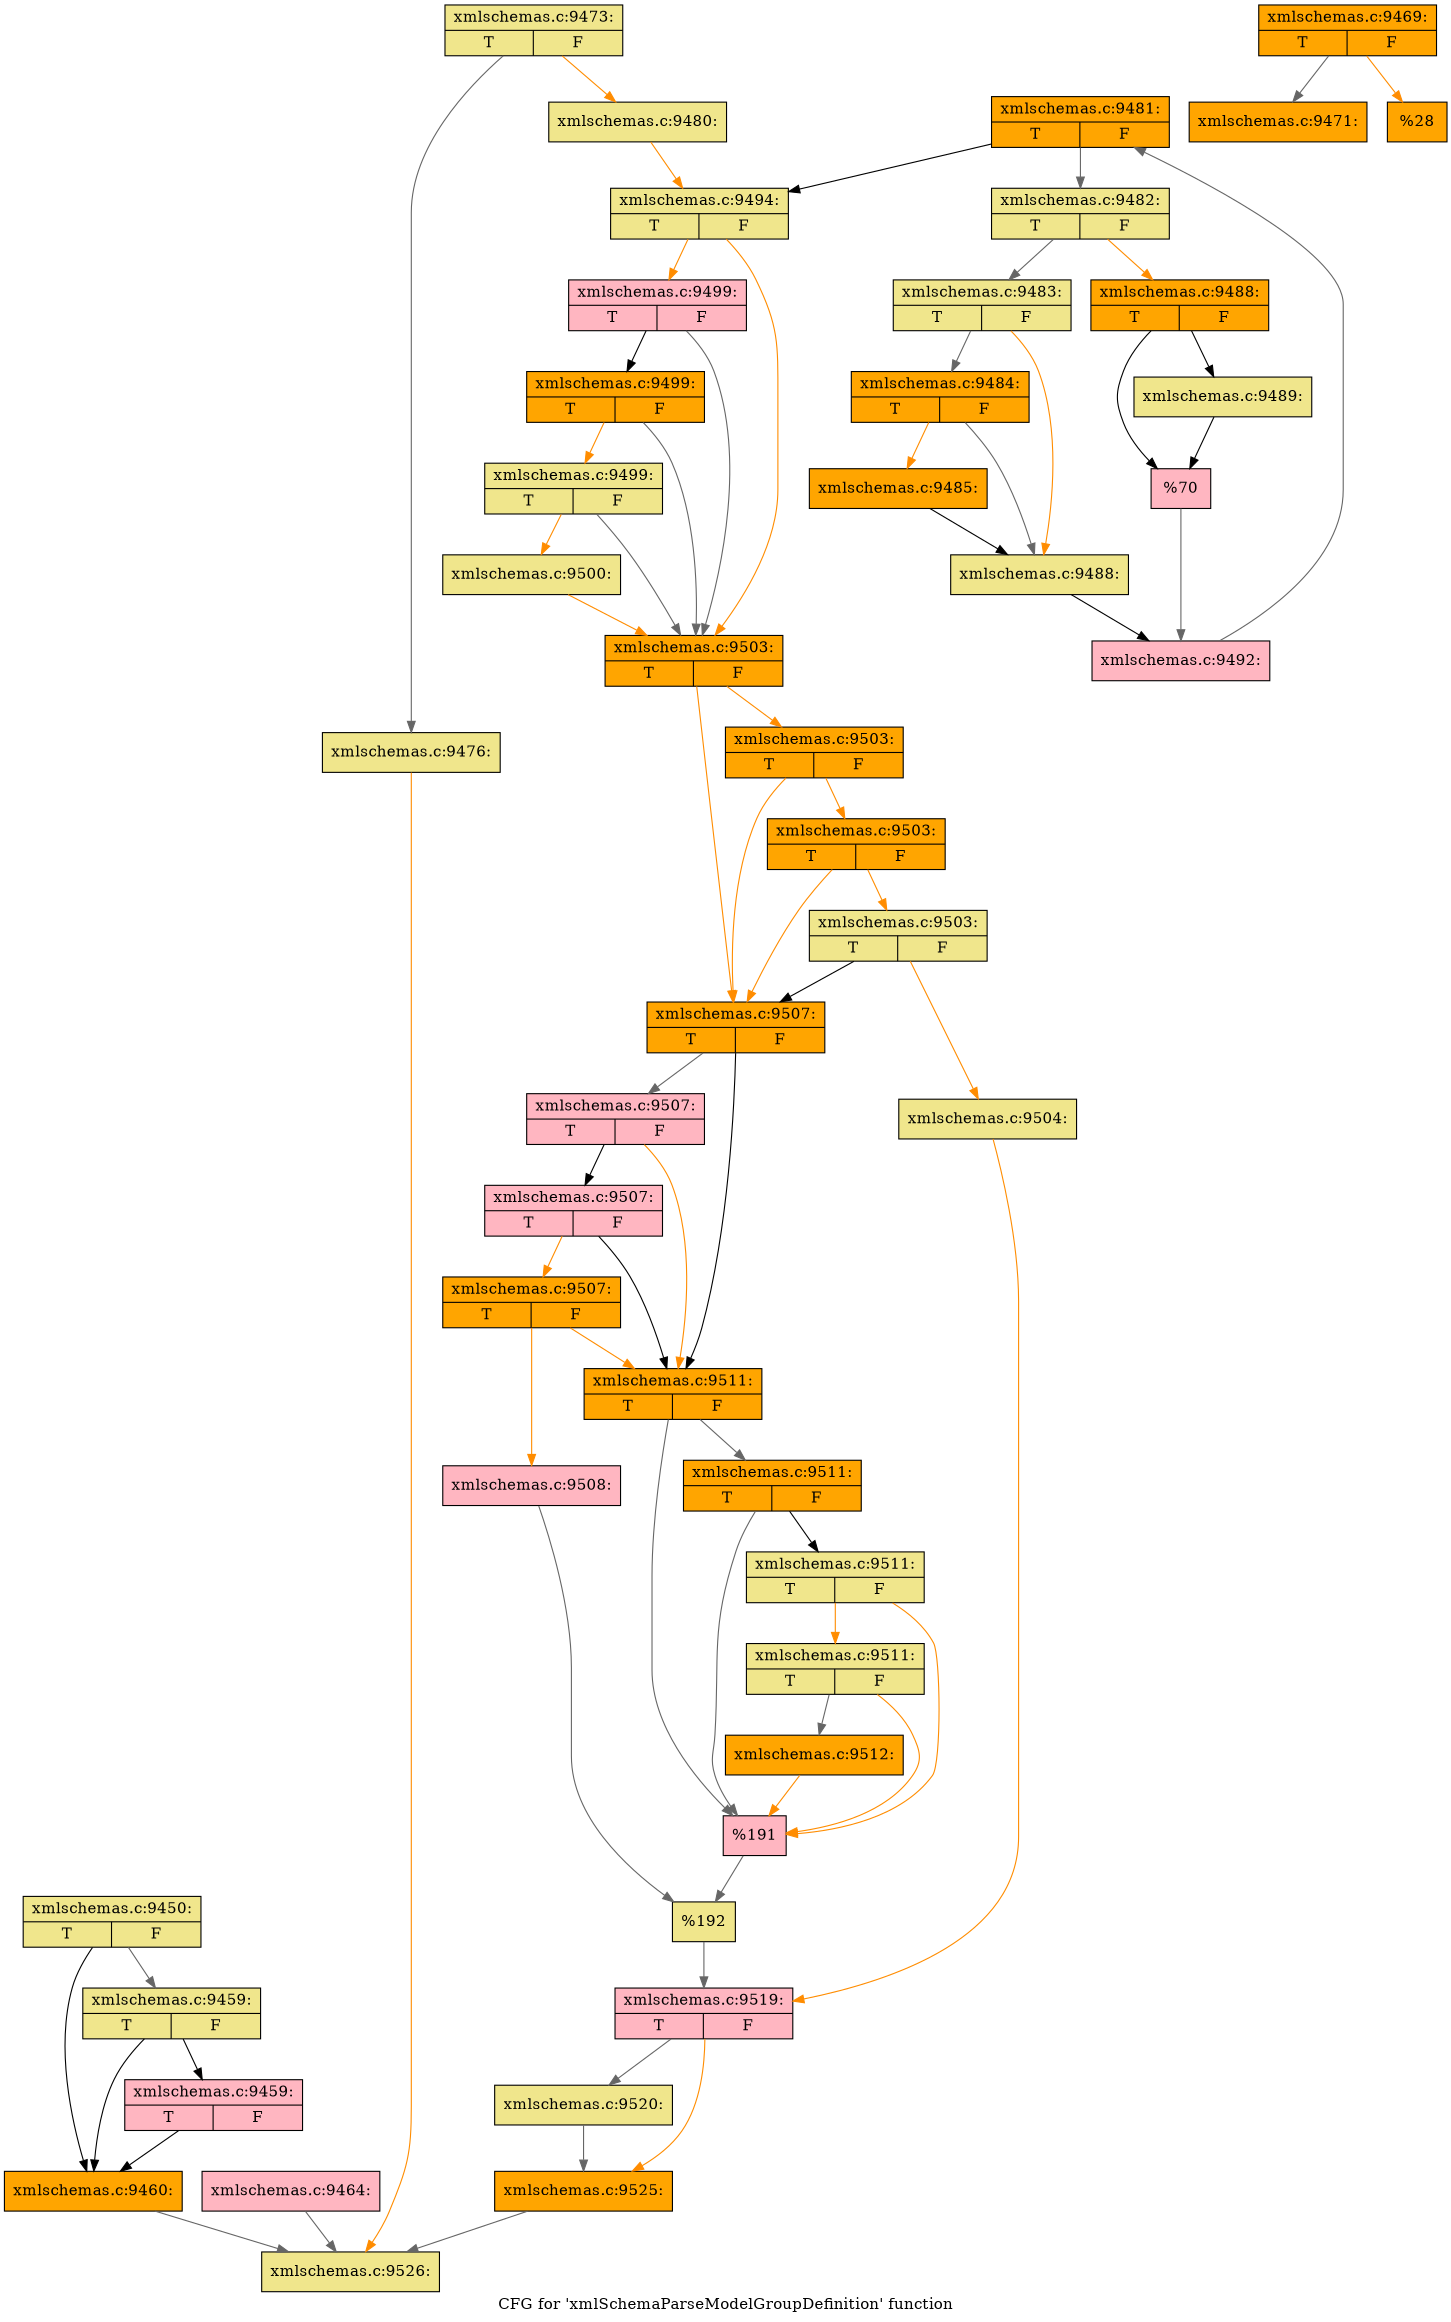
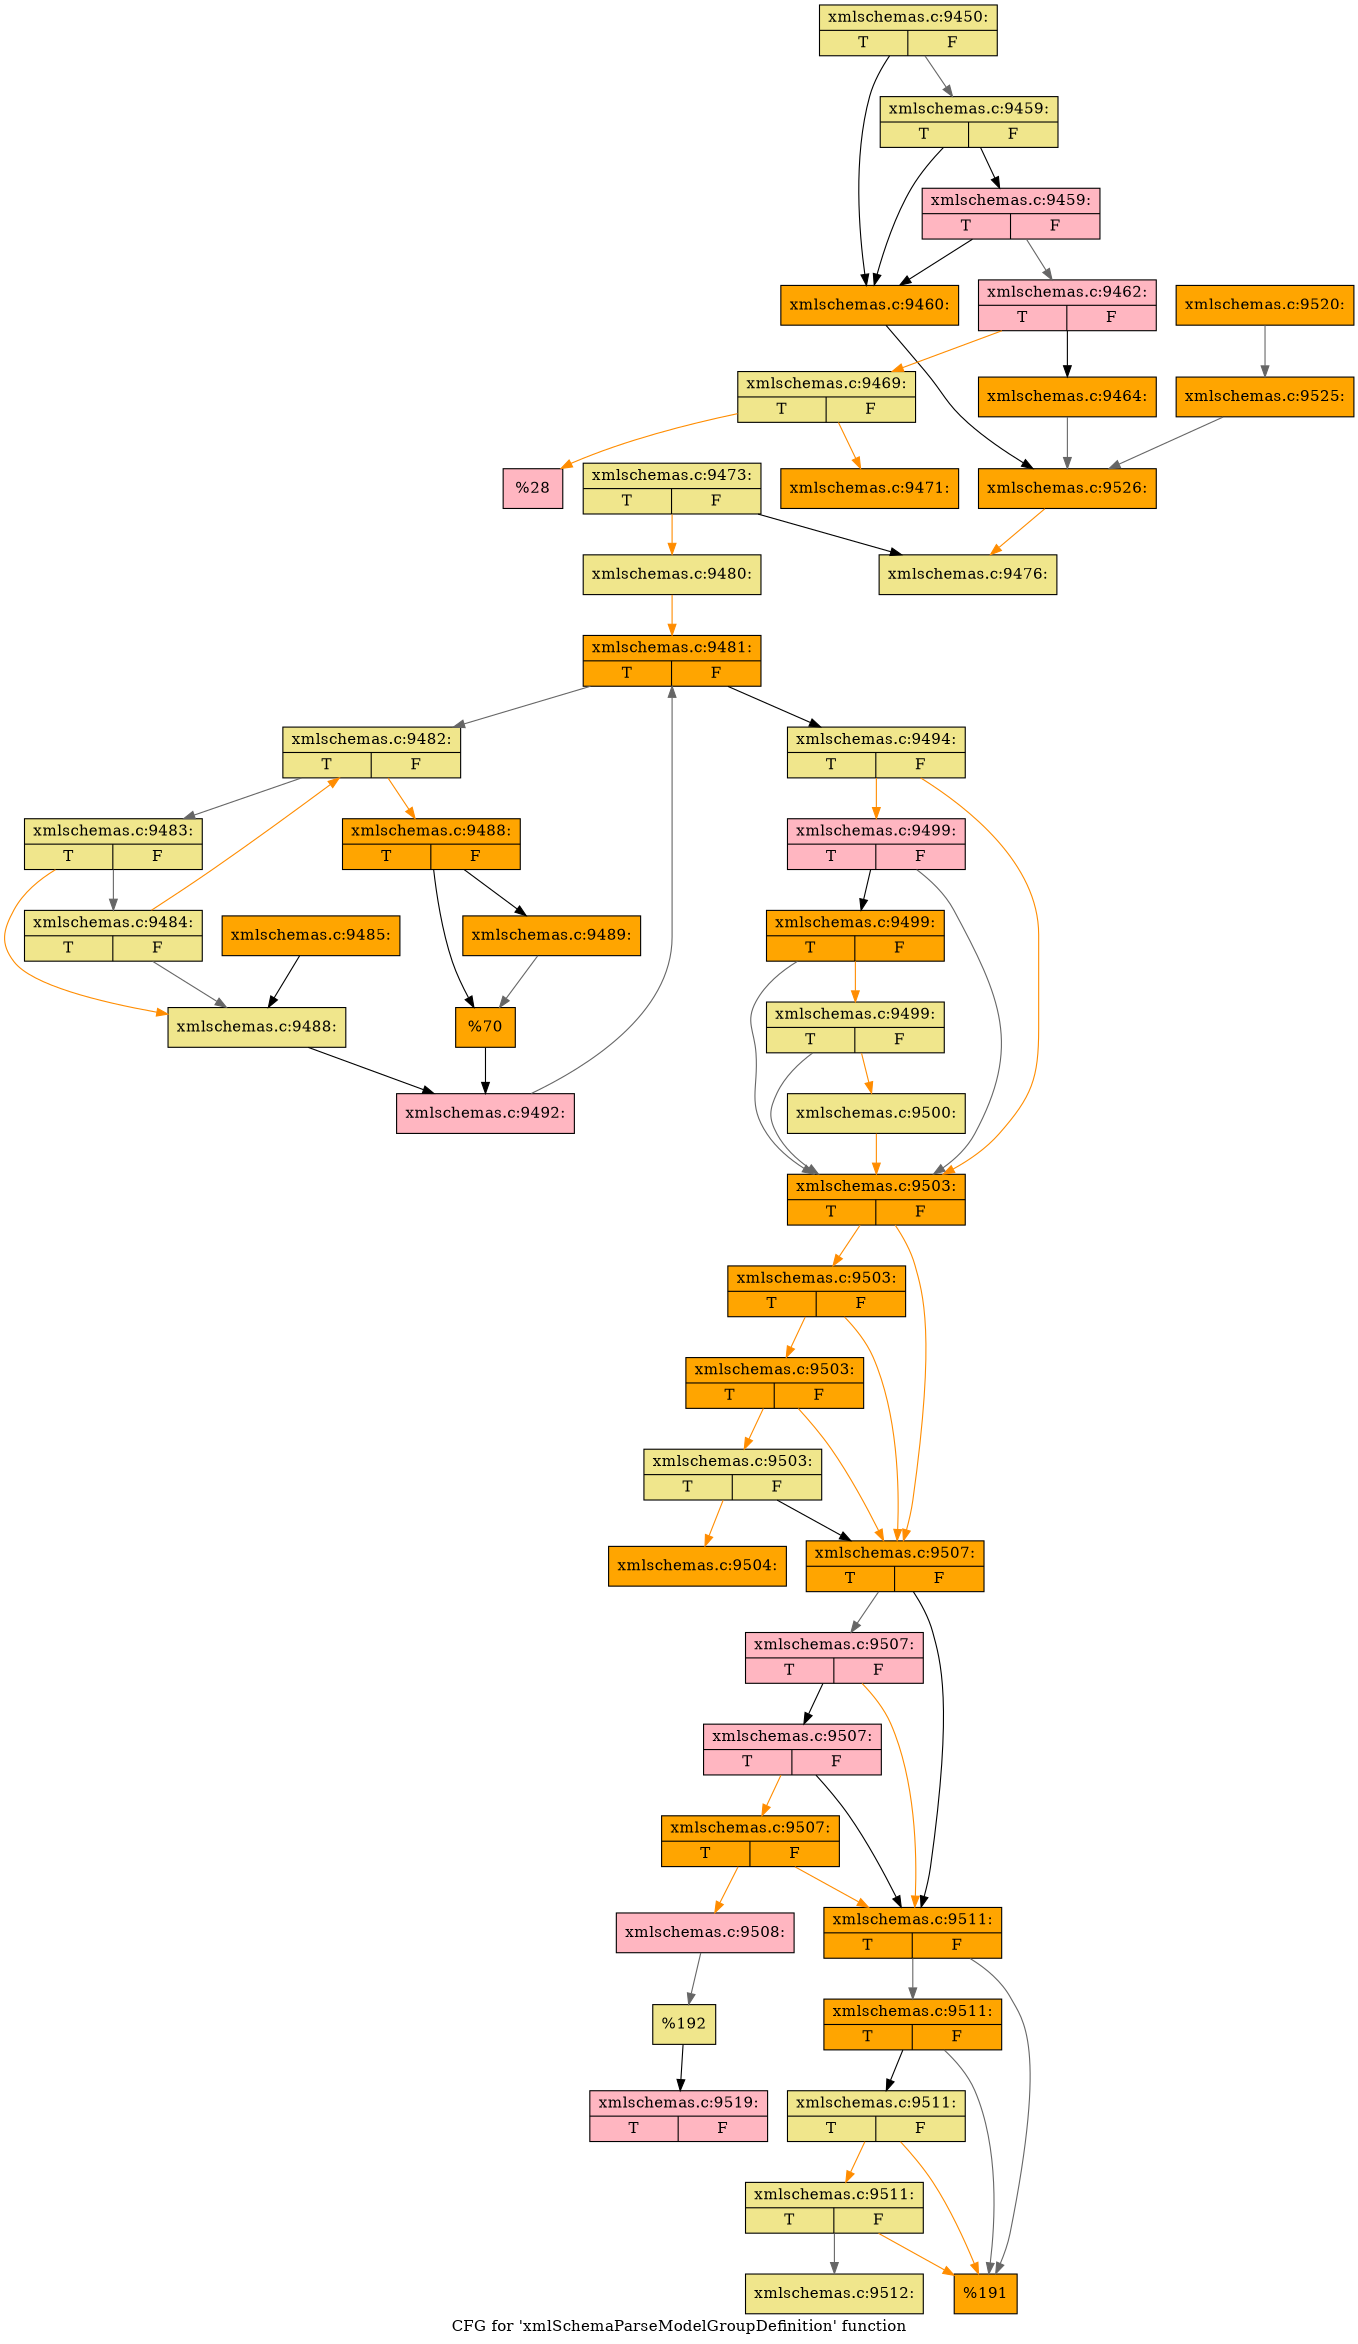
  digraph {
    label="CFG for 'xmlSchemaParseModelGroupDefinition' function"
    node [fillcolor=khaki shape=record style=filled]
    edge [color=darkorange]
    n1 [label="{xmlschemas.c:9450:|{<s0>T|<s1>F}}"]
    n2 [fillcolor=orange label="{xmlschemas.c:9460:}"]
    n3 [label="{xmlschemas.c:9459:|{<s0>T|<s1>F}}"]
-   n4 [label="{xmlschemas.c:9526:}"]
+   n4 [fillcolor=orange label="{xmlschemas.c:9526:}"]
    n5 [fillcolor=lightpink label="{xmlschemas.c:9459:|{<s0>T|<s1>F}}"]
-   n7 [fillcolor=lightpink label="{xmlschemas.c:9464:}"]
-   n8 [fillcolor=orange label="{xmlschemas.c:9469:|{<s0>T|<s1>F}}"]
+   n6 [fillcolor=lightpink label="{xmlschemas.c:9462:|{<s0>T|<s1>F}}"]
+   n7 [fillcolor=orange label="{xmlschemas.c:9464:}"]
+   n8 [label="{xmlschemas.c:9469:|{<s0>T|<s1>F}}"]
    n9 [fillcolor=orange label="{xmlschemas.c:9471:}"]
-   n10 [fillcolor=orange label="{%28}"]
+   n10 [fillcolor=lightpink label="{%28}"]
    n11 [label="{xmlschemas.c:9473:|{<s0>T|<s1>F}}"]
    n12 [label="{xmlschemas.c:9476:}"]
    n13 [label="{xmlschemas.c:9480:}"]
    n14 [fillcolor=orange label="{xmlschemas.c:9481:|{<s0>T|<s1>F}}"]
    n15 [label="{xmlschemas.c:9482:|{<s0>T|<s1>F}}"]
    n16 [label="{xmlschemas.c:9494:|{<s0>T|<s1>F}}"]
    n17 [label="{xmlschemas.c:9483:|{<s0>T|<s1>F}}"]
    n18 [fillcolor=orange label="{xmlschemas.c:9488:|{<s0>T|<s1>F}}"]
    n19 [fillcolor=lightpink label="{xmlschemas.c:9499:|{<s0>T|<s1>F}}"]
    n20 [fillcolor=orange label="{xmlschemas.c:9503:|{<s0>T|<s1>F}}"]
    n21 [label="{xmlschemas.c:9488:}"]
-   n22 [fillcolor=orange label="{xmlschemas.c:9484:|{<s0>T|<s1>F}}"]
-   n23 [label="{xmlschemas.c:9489:}"]
-   n24 [fillcolor=lightpink label="{%70}"]
+   n22 [label="{xmlschemas.c:9484:|{<s0>T|<s1>F}}"]
+   n23 [fillcolor=orange label="{xmlschemas.c:9489:}"]
+   n24 [fillcolor=orange label="{%70}"]
    n25 [fillcolor=orange label="{xmlschemas.c:9499:|{<s0>T|<s1>F}}"]
    n26 [fillcolor=orange label="{xmlschemas.c:9503:|{<s0>T|<s1>F}}"]
    n27 [fillcolor=orange label="{xmlschemas.c:9507:|{<s0>T|<s1>F}}"]
    n28 [fillcolor=lightpink label="{xmlschemas.c:9492:}"]
    n29 [fillcolor=orange label="{xmlschemas.c:9485:}"]
    n30 [label="{xmlschemas.c:9499:|{<s0>T|<s1>F}}"]
    n31 [fillcolor=orange label="{xmlschemas.c:9503:|{<s0>T|<s1>F}}"]
    n32 [fillcolor=lightpink label="{xmlschemas.c:9507:|{<s0>T|<s1>F}}"]
    n33 [fillcolor=orange label="{xmlschemas.c:9511:|{<s0>T|<s1>F}}"]
    n34 [label="{xmlschemas.c:9500:}"]
    n35 [label="{xmlschemas.c:9503:|{<s0>T|<s1>F}}"]
    n36 [fillcolor=lightpink label="{xmlschemas.c:9507:|{<s0>T|<s1>F}}"]
    n37 [fillcolor=orange label="{xmlschemas.c:9511:|{<s0>T|<s1>F}}"]
-   n38 [fillcolor=lightpink label="{%191}"]
-   n39 [label="{xmlschemas.c:9504:}"]
+   n38 [fillcolor=orange label="{%191}"]
+   n39 [fillcolor=orange label="{xmlschemas.c:9504:}"]
    n40 [fillcolor=lightpink label="{xmlschemas.c:9519:|{<s0>T|<s1>F}}"]
-   n41 [label="{xmlschemas.c:9520:}"]
+   n41 [fillcolor=orange label="{xmlschemas.c:9520:}"]
    n42 [fillcolor=orange label="{xmlschemas.c:9525:}"]
    n43 [fillcolor=orange label="{xmlschemas.c:9507:|{<s0>T|<s1>F}}"]
    n44 [label="{xmlschemas.c:9511:|{<s0>T|<s1>F}}"]
    n45 [label="{%192}"]
    n46 [fillcolor=lightpink label="{xmlschemas.c:9508:}"]
    n47 [label="{xmlschemas.c:9511:|{<s0>T|<s1>F}}"]
-   n48 [fillcolor=orange label="{xmlschemas.c:9512:}"]
+   n48 [label="{xmlschemas.c:9512:}"]
    n1 -> n2 [color=black]
    n1 -> n3 [color=gray40]
-   n2 -> n4 [color=gray40]
+   n2 -> n4 [color=black]
    n3 -> n2 [color=black]
    n3 -> n5 [color=black]
    n5 -> n2 [color=black]
+   n5 -> n6 [color=gray40]
+   n6 -> n7 [color=black]
+   n6 -> n8
    n7 -> n4 [color=gray40]
-   n8 -> n9 [color=gray40]
+   n8 -> n9
    n8 -> n10
-   n11 -> n12 [color=gray40]
+   n11 -> n12 [color=black]
    n11 -> n13
-   n12 -> n4
-   n13 -> n16
+   n4 -> n12
+   n13 -> n14
    n14 -> n15 [color=gray40]
    n14 -> n16 [color=black]
    n15 -> n17 [color=gray40]
    n15 -> n18
    n16 -> n19
    n16 -> n20
    n17 -> n21
    n17 -> n22 [color=gray40]
    n18 -> n23 [color=black]
    n18 -> n24 [color=black]
    n19 -> n20 [color=gray40]
    n19 -> n25 [color=black]
    n20 -> n26
    n20 -> n27
    n21 -> n28 [color=black]
    n22 -> n21 [color=gray40]
-   n22 -> n29
-   n23 -> n24 [color=black]
-   n24 -> n28 [color=gray40]
+   n22 -> n15
+   n23 -> n24 [color=gray40]
+   n24 -> n28 [color=black]
    n25 -> n20 [color=gray40]
    n25 -> n30
    n26 -> n27
    n26 -> n31
    n27 -> n32 [color=gray40]
    n27 -> n33 [color=black]
    n28 -> n14 [color=gray40]
    n29 -> n21 [color=black]
    n30 -> n20 [color=gray40]
    n30 -> n34
    n31 -> n27
    n31 -> n35
    n32 -> n33
    n32 -> n36 [color=black]
    n33 -> n37 [color=gray40]
    n33 -> n38 [color=gray40]
    n34 -> n20
    n35 -> n27 [color=black]
    n35 -> n39
    n36 -> n33 [color=black]
    n36 -> n43
    n37 -> n38 [color=gray40]
    n37 -> n44 [color=black]
-   n38 -> n45 [color=gray40]
-   n39 -> n40
-   n40 -> n41 [color=gray40]
-   n40 -> n42
    n41 -> n42 [color=gray40]
    n42 -> n4 [color=gray40]
    n43 -> n33
    n43 -> n46
    n44 -> n38
    n44 -> n47
-   n45 -> n40 [color=gray40]
+   n45 -> n40 [color=black]
    n46 -> n45 [color=gray40]
    n47 -> n38
    n47 -> n48 [color=gray40]
-   n48 -> n38
  }
